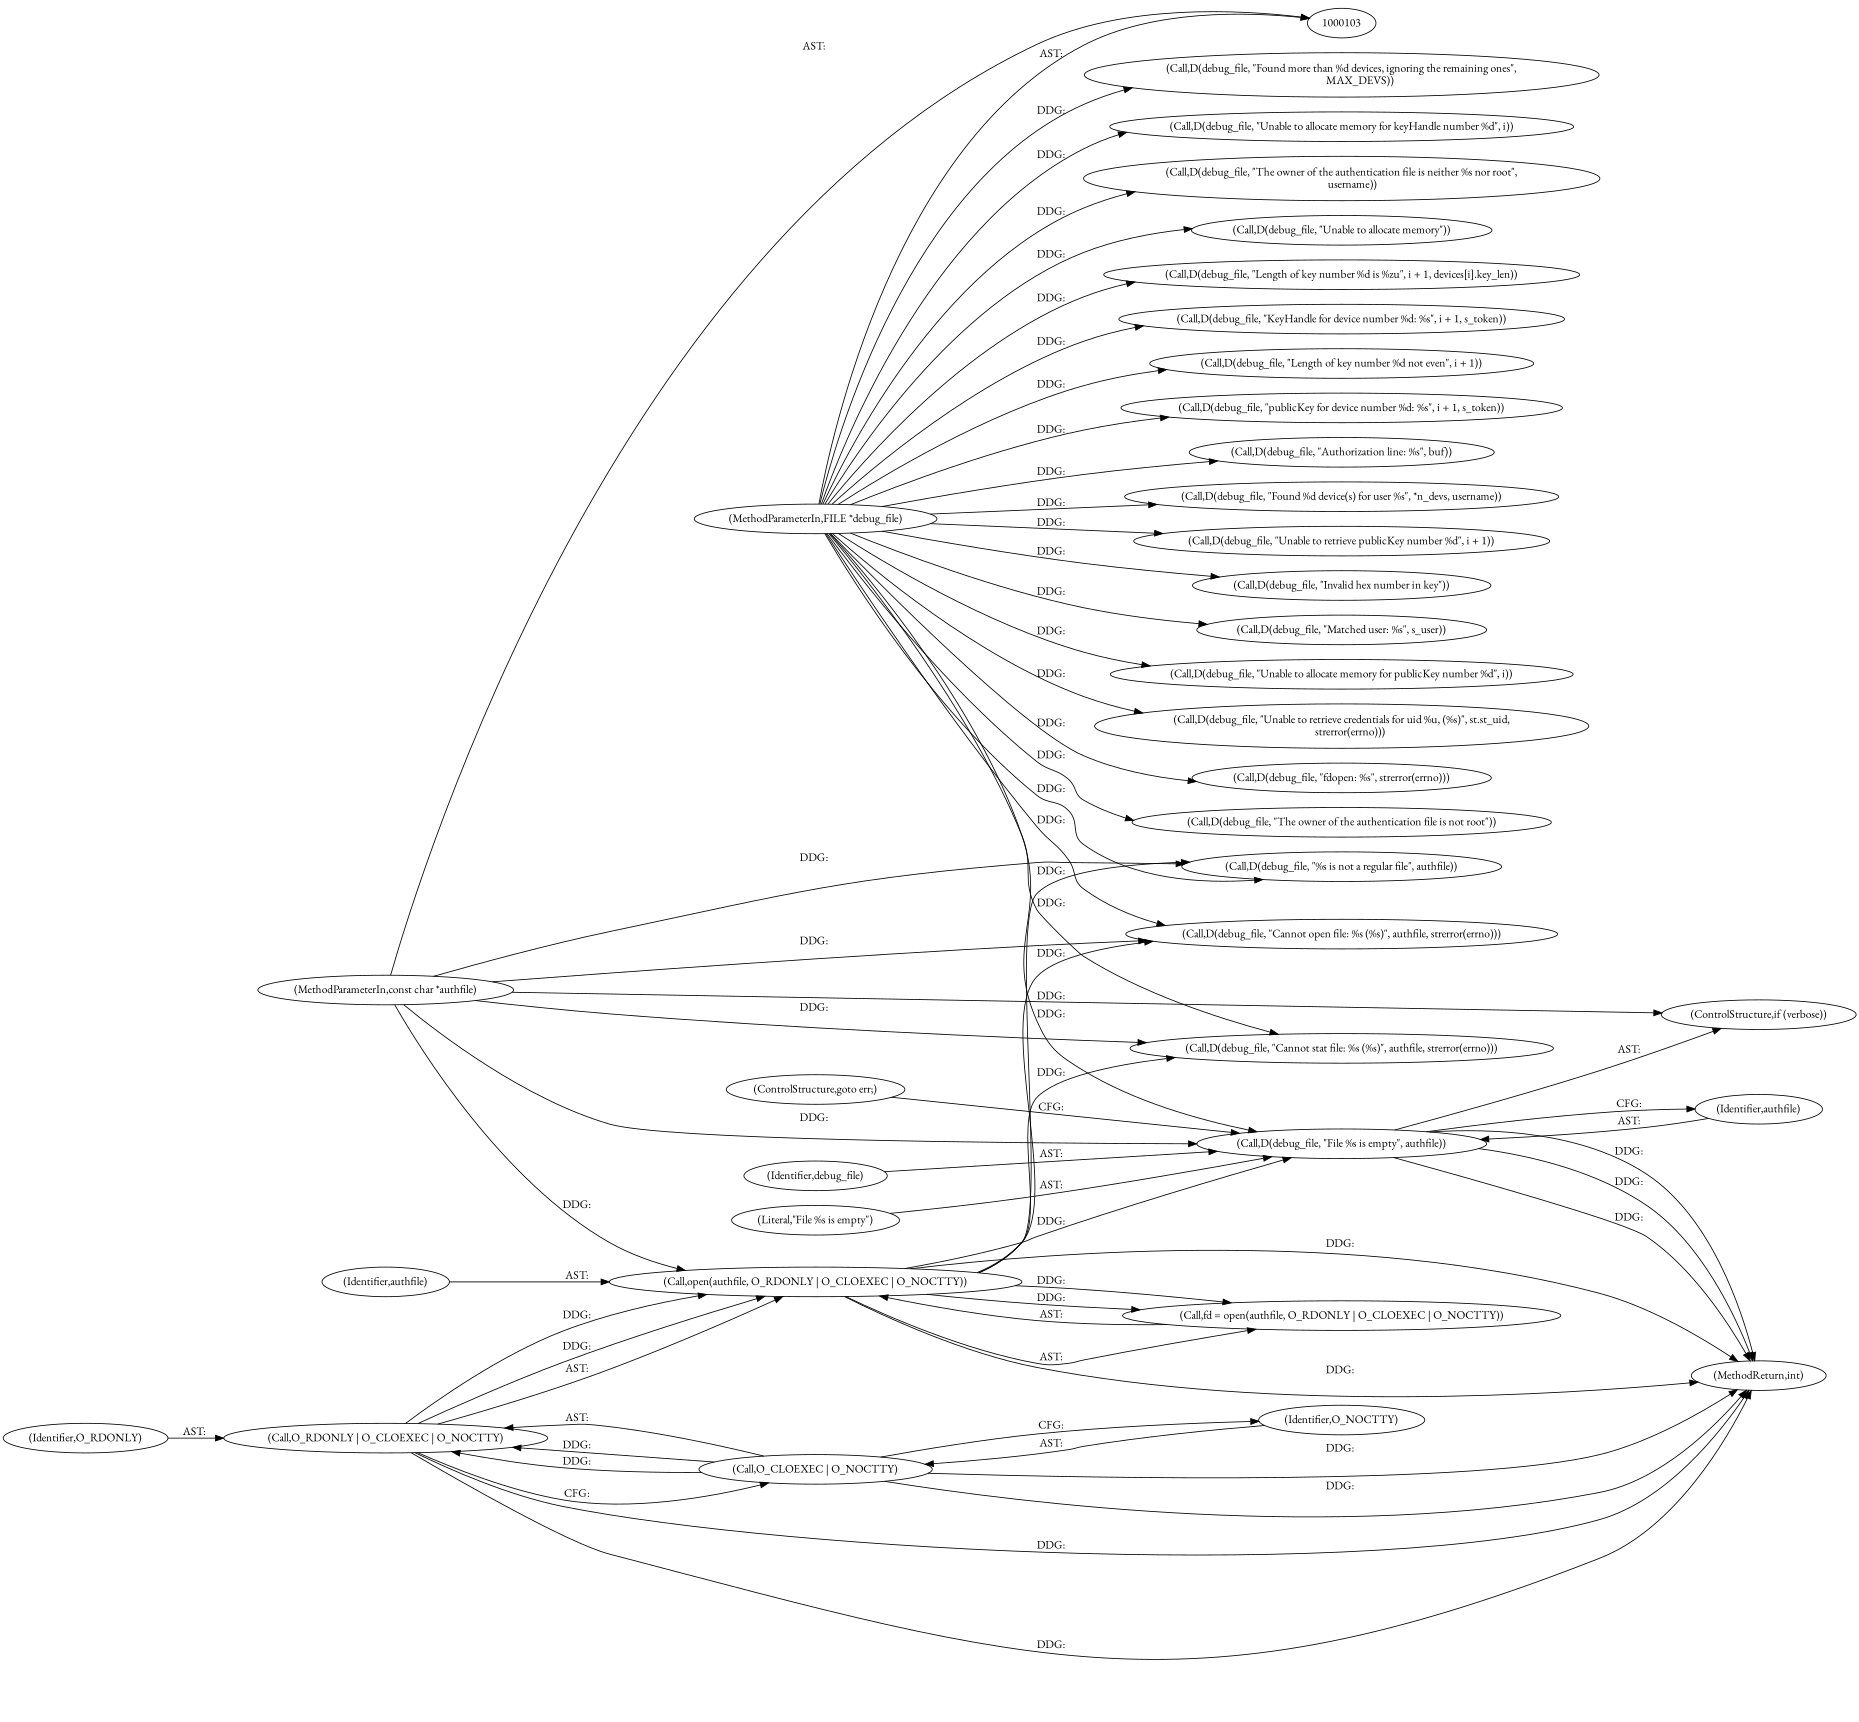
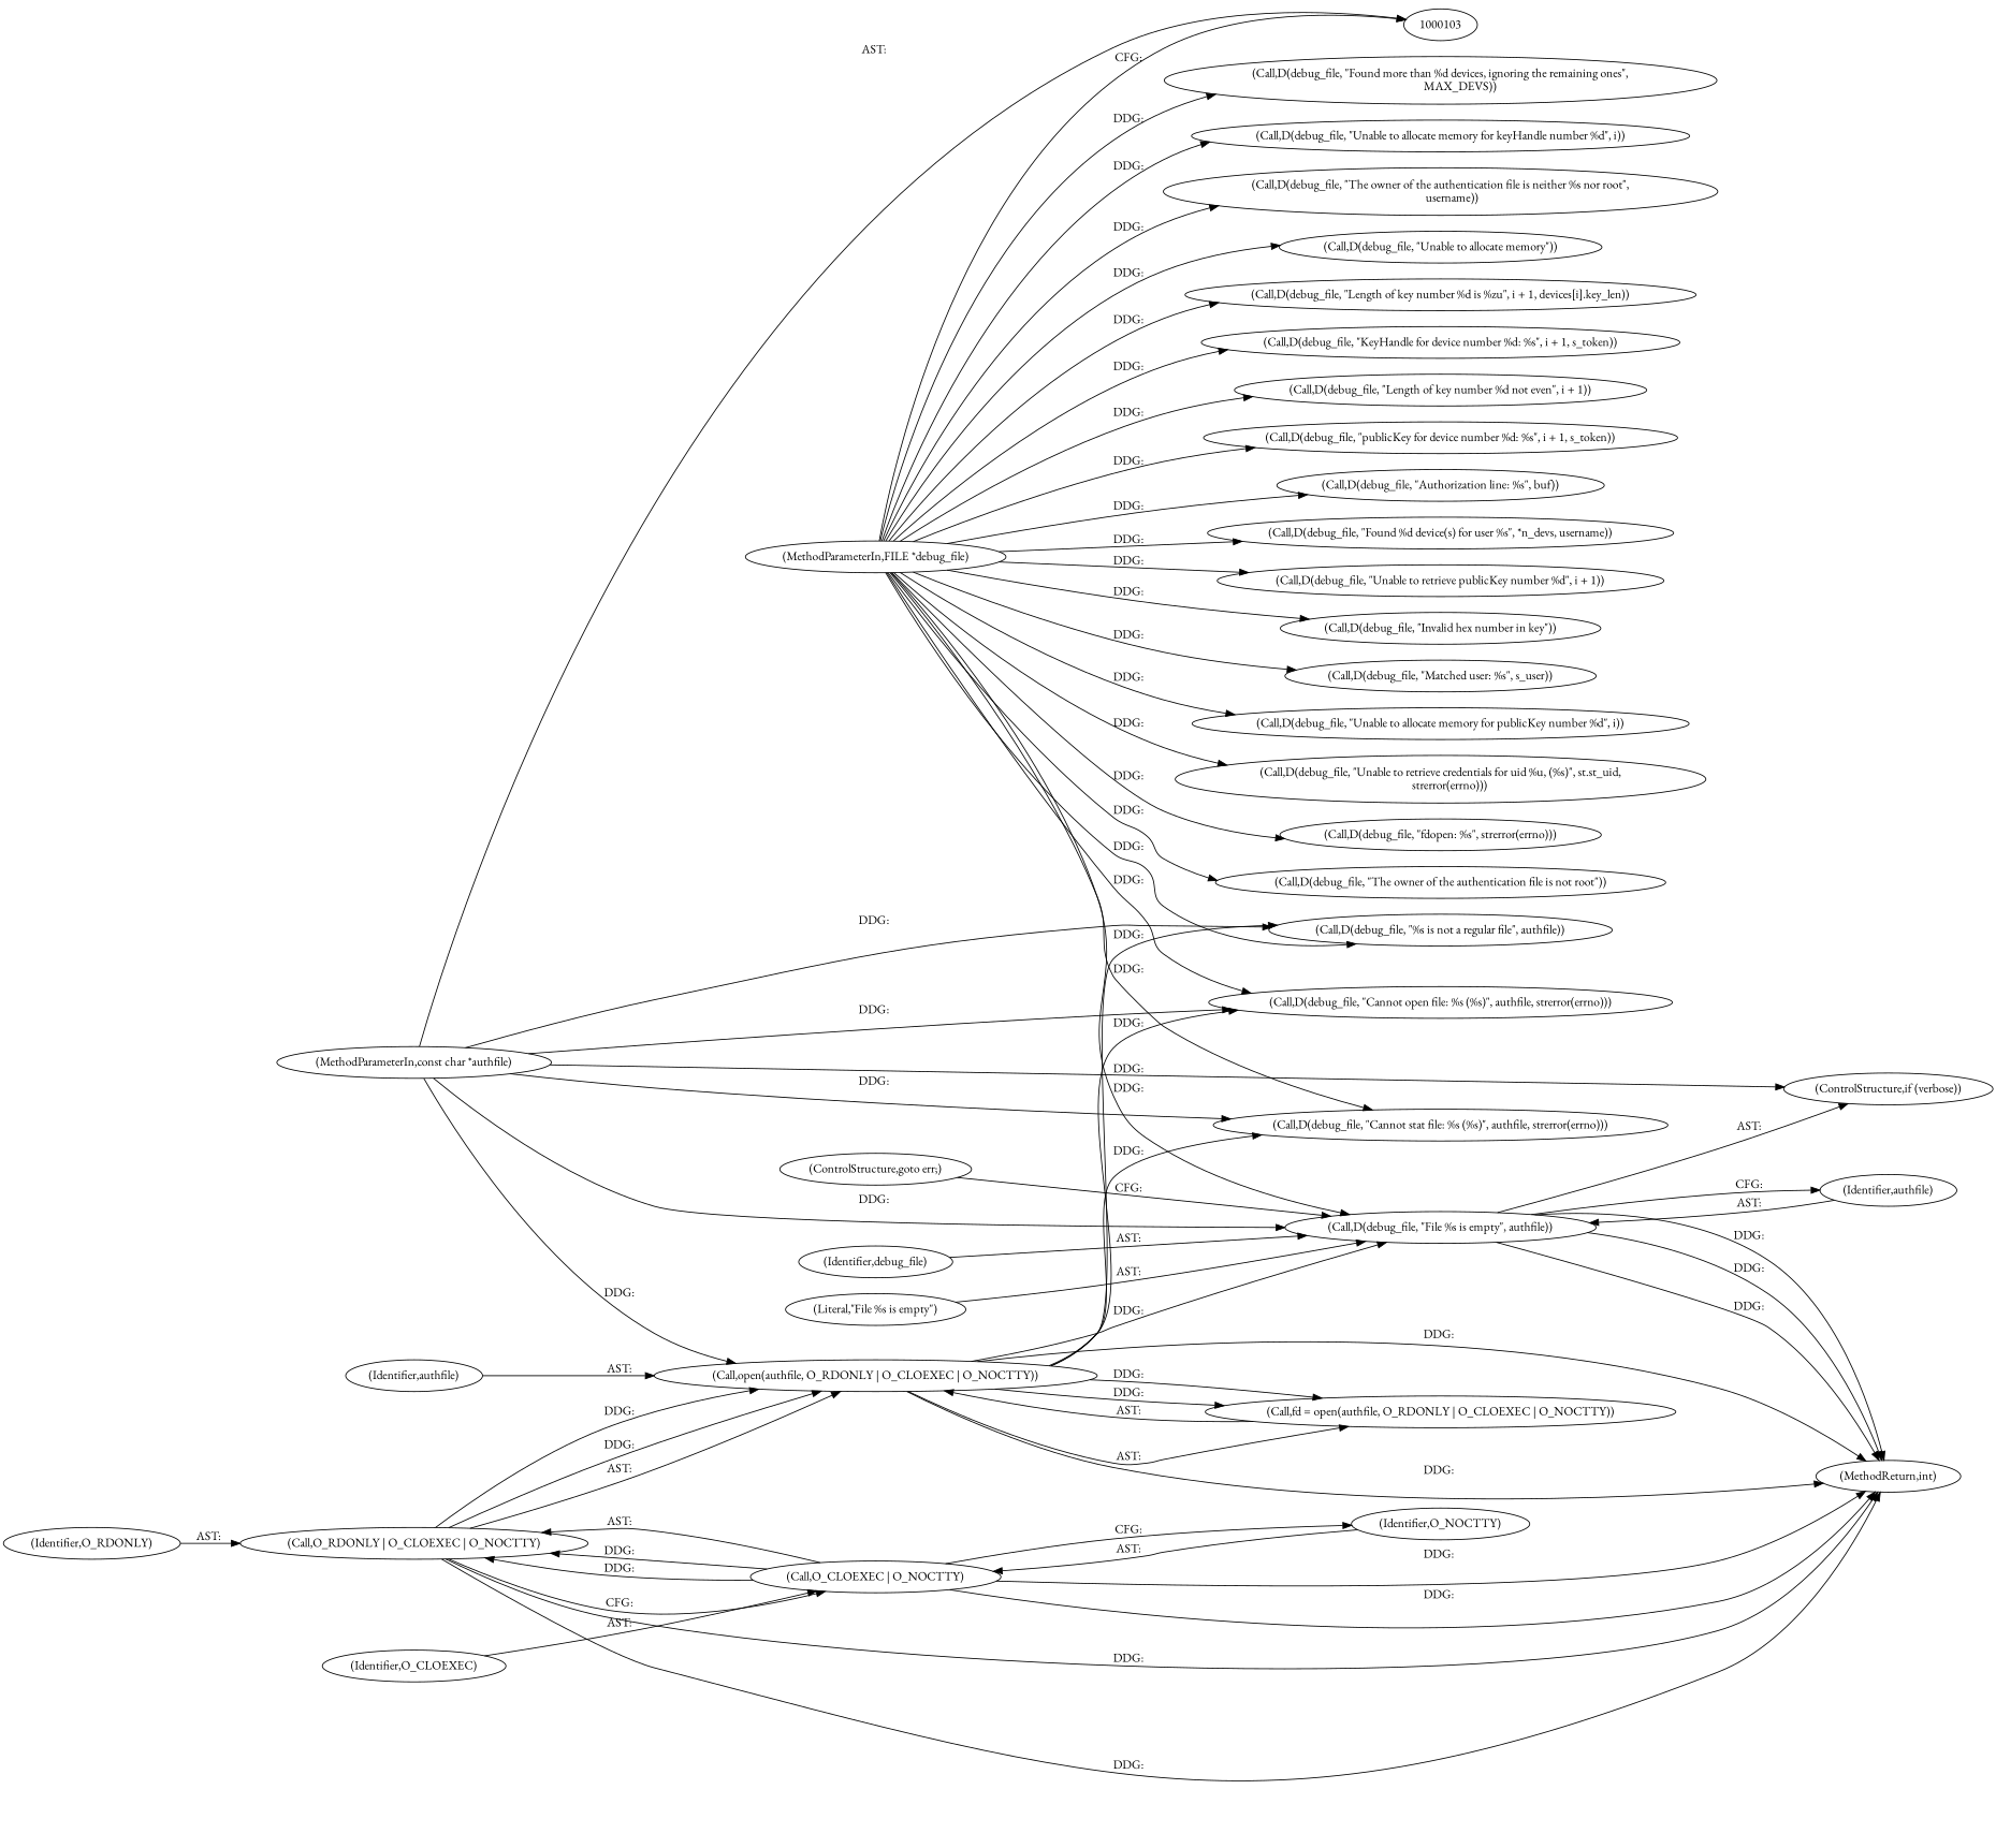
  digraph {
    fontname="EB Garamond"
    rankdir=LR
    node [fontname="EB Garamond"]
    edge [fontname="EB Garamond"]
    n1 [label="(Call,D(debug_file, \"File %s is empty\", authfile))"]
    n2 [label="(Identifier,authfile)"]
    n3 [label="(MethodReturn,int)"]
    n4 [label="(ControlStructure,if (verbose))"]
    n5 [label="(MethodParameterIn,FILE *debug_file)"]
    n6 [label="(Call,D(debug_file, \"Found more than %d devices, ignoring the remaining ones\",\n               MAX_DEVS))"]
    n7 [label="(Call,D(debug_file, \"Unable to allocate memory for keyHandle number %d\", i))"]
    n8 [label="(Call,D(debug_file, \"The owner of the authentication file is neither %s nor root\",\n         username))"]
    n9 [label="(Call,D(debug_file, \"Unable to allocate memory\"))"]
    n10 [label="(Call,D(debug_file, \"Length of key number %d is %zu\", i + 1, devices[i].key_len))"]
    n11 [label="(Call,D(debug_file, \"Cannot stat file: %s (%s)\", authfile, strerror(errno)))"]
    n12 [label="(Call,D(debug_file, \"KeyHandle for device number %d: %s\", i + 1, s_token))"]
    n13 [label="(Call,D(debug_file, \"%s is not a regular file\", authfile))"]
    n14 [label="(Call,D(debug_file, \"Length of key number %d not even\", i + 1))"]
    n15 [label="(Call,D(debug_file, \"Cannot open file: %s (%s)\", authfile, strerror(errno)))"]
    n16 [label="(Call,D(debug_file, \"publicKey for device number %d: %s\", i + 1, s_token))"]
    n17 [label="(Call,D(debug_file, \"Authorization line: %s\", buf))"]
    n18 [label="(Call,D(debug_file, \"Found %d device(s) for user %s\", *n_devs, username))"]
    n19 [label="(Call,D(debug_file, \"Unable to retrieve publicKey number %d\", i + 1))"]
    n20 [label="(Call,D(debug_file, \"Invalid hex number in key\"))"]
    n21 [label="(Call,D(debug_file, \"Matched user: %s\", s_user))"]
    n22 [label="(Call,D(debug_file, \"Unable to allocate memory for publicKey number %d\", i))"]
    n23 [label="(Call,D(debug_file, \"Unable to retrieve credentials for uid %u, (%s)\", st.st_uid,\n       strerror(errno)))"]
    n24 [label="(Call,D(debug_file, \"fdopen: %s\", strerror(errno)))"]
    n25 [label="(Call,D(debug_file, \"The owner of the authentication file is not root\"))"]
    1000103
    n27 [label="(Call,open(authfile, O_RDONLY | O_CLOEXEC | O_NOCTTY))"]
    n28 [label="(Call,fd = open(authfile, O_RDONLY | O_CLOEXEC | O_NOCTTY))"]
    n29 [label="(Call,O_RDONLY | O_CLOEXEC | O_NOCTTY)"]
    n30 [label="(Call,O_CLOEXEC | O_NOCTTY)"]
    n31 [label="(MethodParameterIn,const char *authfile)"]
    n32 [label="(Identifier,O_NOCTTY)"]
    n33 [label="(Identifier,O_RDONLY)"]
+   n34 [label="(Identifier,O_CLOEXEC)"]
    n35 [label="(Literal,\"File %s is empty\")"]
    n36 [label="(ControlStructure,goto err;)"]
    n37 [label="(Identifier,authfile)"]
    n38 [label="(Identifier,debug_file)"]
    n1 -> n2 [label="CFG: "]
    n1 -> n3 [label="DDG: "]
    n1 -> n3 [label="DDG: "]
    n1 -> n3 [label="DDG: "]
    n1 -> n4 [label="AST: "]
    n2 -> n1 [label="AST: "]
    n5 -> n1 [label="DDG: "]
    n5 -> n6 [label="DDG: "]
    n5 -> n7 [label="DDG: "]
    n5 -> n8 [label="DDG: "]
    n5 -> n9 [label="DDG: "]
    n5 -> n10 [label="DDG: "]
    n5 -> n11 [label="DDG: "]
    n5 -> n12 [label="DDG: "]
    n5 -> n13 [label="DDG: "]
    n5 -> n14 [label="DDG: "]
    n5 -> n15 [label="DDG: "]
    n5 -> n16 [label="DDG: "]
    n5 -> n17 [label="DDG: "]
    n5 -> n18 [label="DDG: "]
    n5 -> n19 [label="DDG: "]
    n5 -> n20 [label="DDG: "]
    n5 -> n21 [label="DDG: "]
    n5 -> n22 [label="DDG: "]
    n5 -> n23 [label="DDG: "]
    n5 -> n24 [label="DDG: "]
    n5 -> n25 [label="DDG: "]
-   n5 -> 1000103 [label="AST: "]
+   n5 -> 1000103 [label="CFG: "]
    n27 -> n1 [label="DDG: "]
    n27 -> n3 [label="DDG: "]
    n27 -> n3 [label="DDG: "]
    n27 -> n11 [label="DDG: "]
    n27 -> n13 [label="DDG: "]
    n27 -> n15 [label="DDG: "]
    n27 -> n28 [label="AST: "]
    n27 -> n28 [label="DDG: "]
    n27 -> n28 [label="DDG: "]
    n28 -> n27 [label="AST: "]
    n29 -> n3 [label="DDG: "]
    n29 -> n3 [label="DDG: "]
    n29 -> n27 [label="AST: "]
    n29 -> n27 [label="DDG: "]
    n29 -> n27 [label="DDG: "]
    n29 -> n30 [label="CFG: "]
    n30 -> n3 [label="DDG: "]
    n30 -> n3 [label="DDG: "]
    n30 -> n29 [label="AST: "]
    n30 -> n29 [label="DDG: "]
    n30 -> n29 [label="DDG: "]
    n30 -> n32 [label="CFG: "]
    n31 -> n1 [label="DDG: "]
    n31 -> n4 [label="DDG: "]
    n31 -> n11 [label="DDG: "]
    n31 -> n13 [label="DDG: "]
    n31 -> n15 [label="DDG: "]
    n31 -> 1000103 [label="AST: "]
    n31 -> n27 [label="DDG: "]
    n32 -> n30 [label="AST: "]
    n33 -> n29 [label="AST: "]
+   n34 -> n30 [label="AST: "]
    n35 -> n1 [label="AST: "]
    n36 -> n1 [label="CFG: "]
    n37 -> n27 [label="AST: "]
    n38 -> n1 [label="AST: "]
  }
